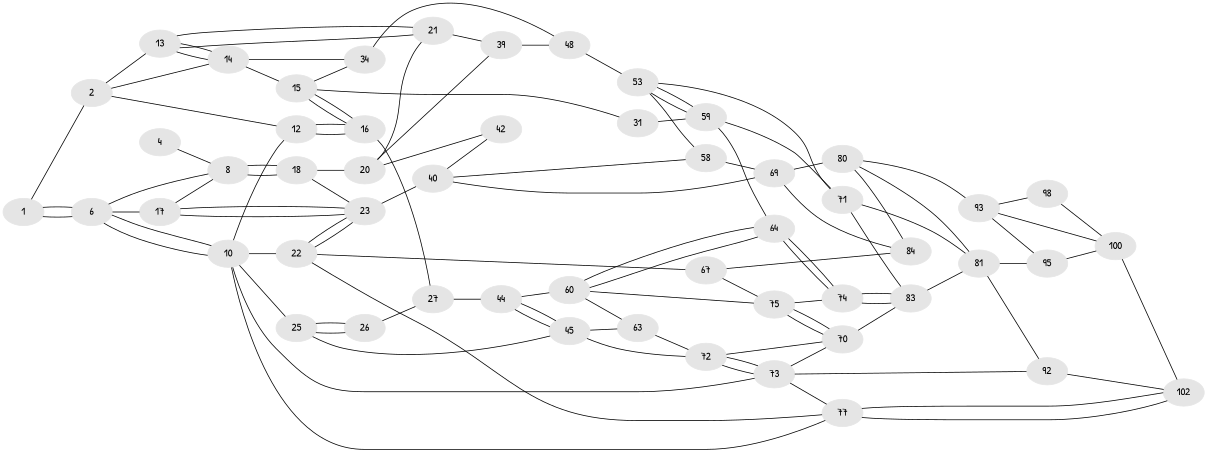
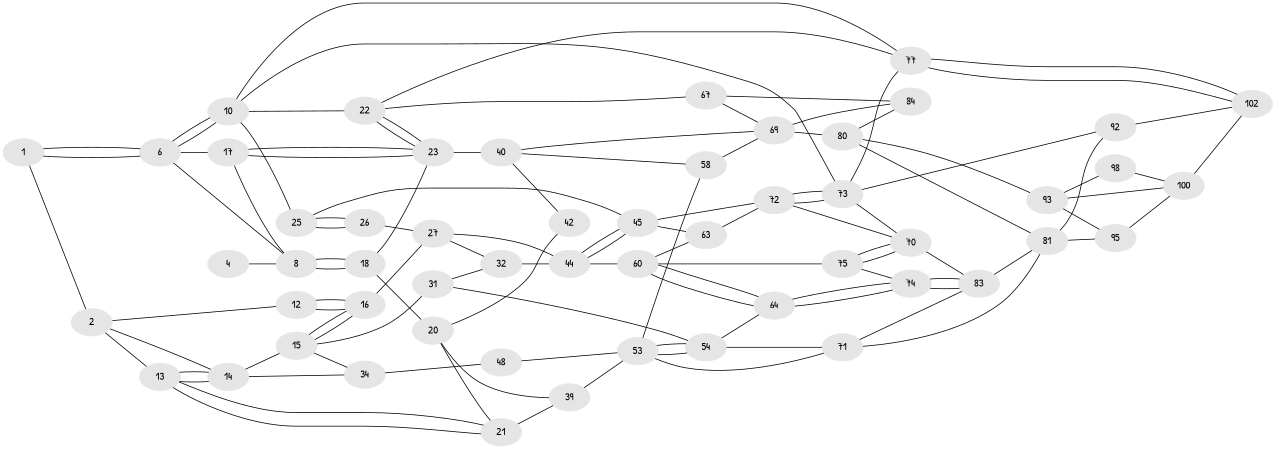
  graph {
    fontname="Patrick Hand"
    rankdir=LR
    node [color=gray90 fontname="Patrick Hand" style=filled]
    edge [fontname="Patrick Hand"]
    2 [super="+3"]
    1
    6 [super="+7"]
    12
    13
    14
    8 [super="+9"]
    10 [super="+11"]
    17
    4 [super="+5"]
    16 [super="+24"]
    21 [super="+37"]
    18 [super="+19"]
    22 [super="+66"]
    25 [super="+43"]
    73 [super="+90"]
    77 [super="+78"]
    23 [super="+29"]
    20 [super="+38"]
    67 [super="+68"]
    26 [super="+28"]
    45 [super="+46"]
    n23 [label=70 super="+89"]
    92 [super="+96"]
    102
    27 [super="+33"]
    15 [super="+30"]
    34 [super="+35"]
    39 [super="+47"]
    31 [super="+52"]
    48 [super="+49"]
-   54 [super="+63" label=59]
+   32 [super="+50"]
+   54 [super="+63"]
    44 [super="+51"]
    40 [super="+41"]
    42 [super="+55"]
    69 [super="+70"]
    84 [super="+85"]
    58 [super="+65"]
    n40 [label=63]
    72 [super="+74"]
    60 [super="+61"]
    71 [super="+82"]
    64
    53 [super="+59"]
    75
    81 [super="+91"]
    83 [super="+88"]
    n49 [label=74]
    80 [super="+86"]
    93 [super="+94"]
    95
    98 [super="+99"]
    100 [super="+101"]
    2 -- 12
    2 -- 13
    2 -- 14
    1 -- 2
    1 -- 6
    1 -- 6
    6 -- 8
    6 -- 10
    6 -- 10
    6 -- 17
    12 -- 16
    12 -- 16
    13 -- 14
    13 -- 14
    13 -- 21
    13 -- 21
    14 -- 15
    14 -- 34
    8 -- 18
    8 -- 18
-   10 -- 12
    10 -- 22
    10 -- 25
    10 -- 73
    10 -- 77
    17 -- 8
    17 -- 23
    17 -- 23
    4 -- 8 [weight=2]
    16 -- 27
    21 -- 39
    18 -- 23
    18 -- 20
    22 -- 77
    22 -- 23
    22 -- 23
    22 -- 67
    25 -- 26 [weight=2]
    25 -- 26
    25 -- 45
    73 -- 77
    73 -- n23
    73 -- 92
    77 -- 102
    77 -- 102
    23 -- 40
    20 -- 21
    20 -- 39
    20 -- 42
-   67 -- 75
+   67 -- 69
    67 -- 84
    26 -- 27
    45 -- n40
    45 -- 72
    n23 -- 83
    92 -- 102
+   27 -- 32
    27 -- 44
    15 -- 16
    15 -- 16
    15 -- 34
    15 -- 31
    34 -- 48
-   39 -- 48
+   39 -- 53
+   31 -- 32 [weight=2]
    31 -- 54
    48 -- 53
+   32 -- 44
    54 -- 71
    54 -- 64
    44 -- 45
    44 -- 45
    44 -- 60
    40 -- 42
    40 -- 69
    40 -- 58
    69 -- 84
    69 -- 80
    58 -- 69
    n40 -- 72
    72 -- 73
    72 -- 73
    72 -- n23
    60 -- n40
    60 -- 64
    60 -- 64
    60 -- 75
    71 -- 81
    71 -- 83
    64 -- n49
    64 -- n49
    53 -- 54
    53 -- 54
    53 -- 58
    53 -- 71
    75 -- n23
    75 -- n23
    75 -- n49
    81 -- 92
    81 -- 95
    83 -- 81
    n49 -- 83
    n49 -- 83
    80 -- 84
    80 -- 81
    80 -- 93
    93 -- 95
    93 -- 98
    93 -- 100
    95 -- 100
    98 -- 100
    100 -- 102
  }
